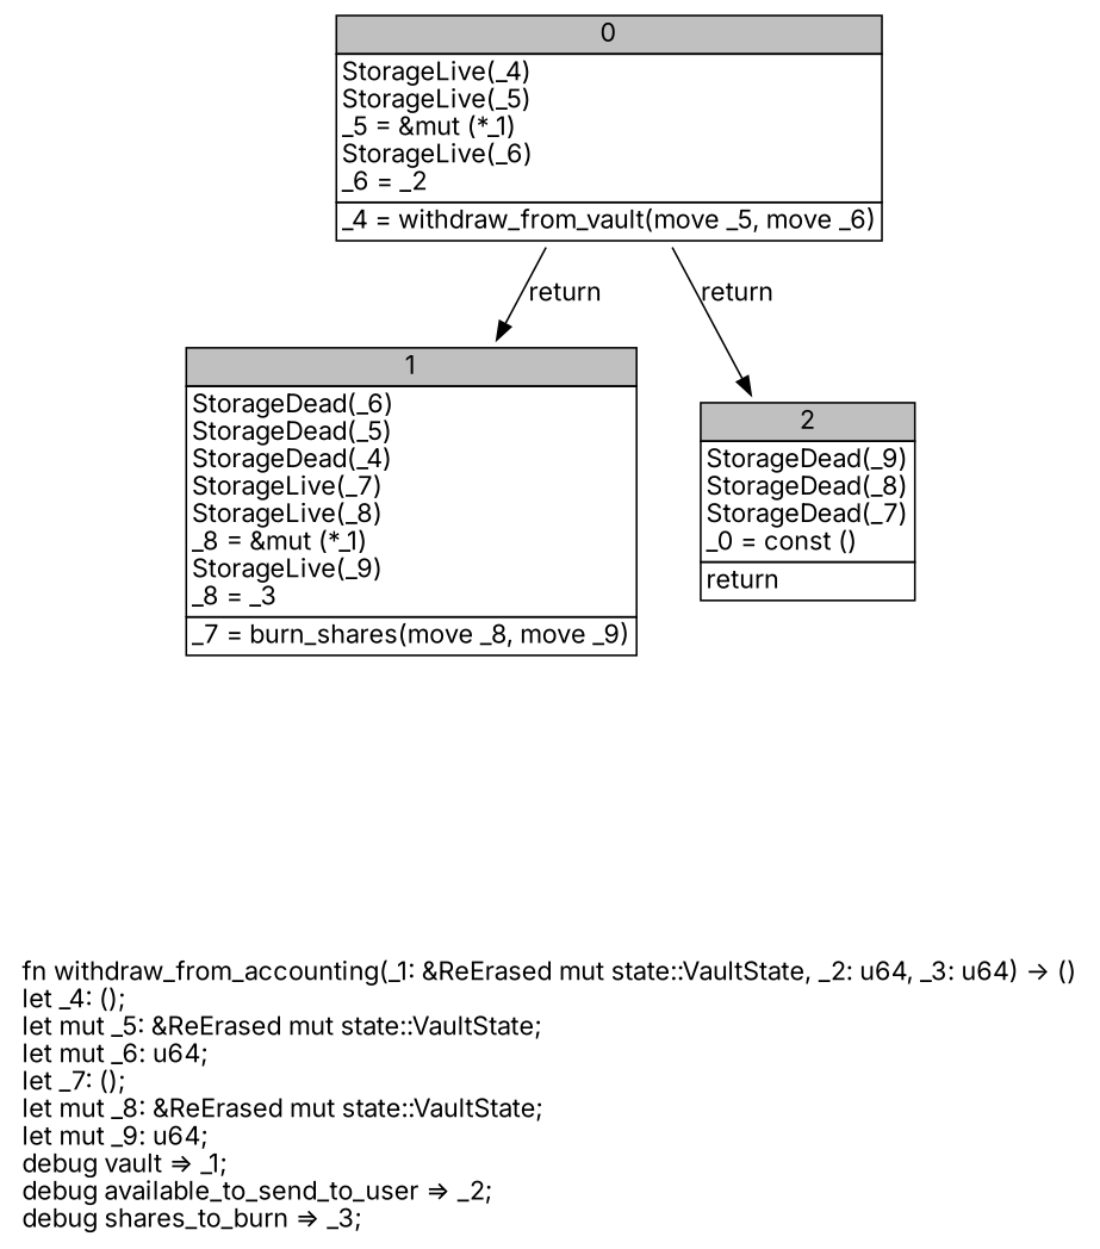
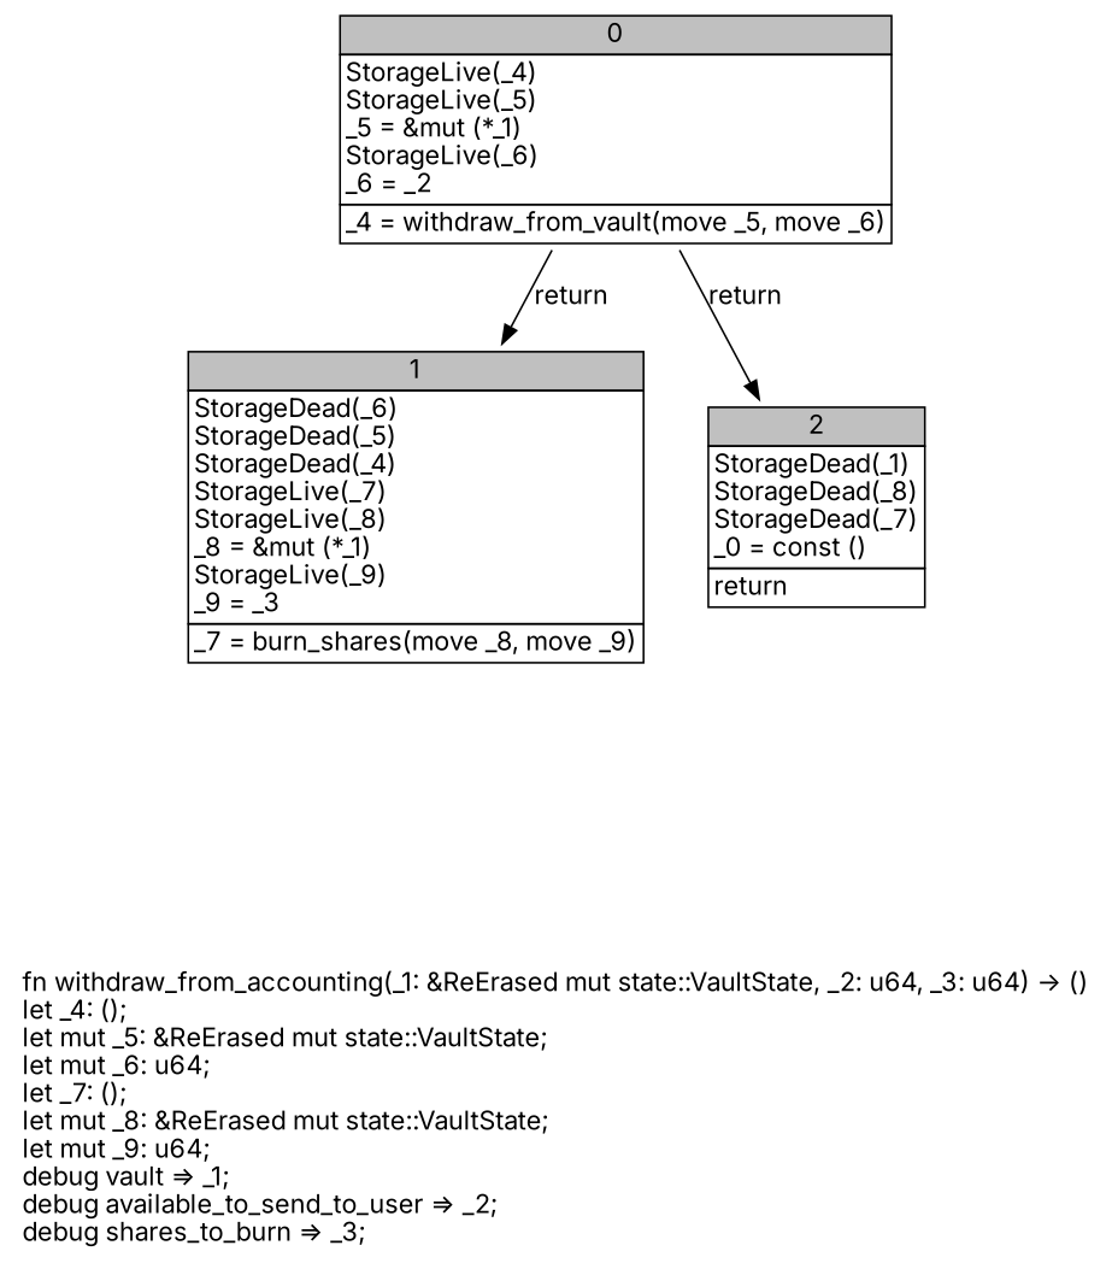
  digraph {
    fontname=Inter
    label=<fn withdraw_from_accounting(_1: &amp;ReErased mut state::VaultState, _2: u64, _3: u64) -&gt; ()<br align="left"/>let _4: ();<br align="left"/>let mut _5: &amp;ReErased mut state::VaultState;<br align="left"/>let mut _6: u64;<br align="left"/>let _7: ();<br align="left"/>let mut _8: &amp;ReErased mut state::VaultState;<br align="left"/>let mut _9: u64;<br align="left"/>debug vault =&gt; _1;<br align="left"/>debug available_to_send_to_user =&gt; _2;<br align="left"/>debug shares_to_burn =&gt; _3;<br align="left"/>>
    node [fontname=Inter shape=none]
    edge [fontname=Inter]
    n1 [label=<<table border="0" cellborder="1" cellspacing="0"><tr><td bgcolor="gray" align="center" colspan="1">0</td></tr><tr><td align="left" balign="left">StorageLive(_4)<br/>StorageLive(_5)<br/>_5 = &amp;mut (*_1)<br/>StorageLive(_6)<br/>_6 = _2<br/></td></tr><tr><td align="left">_4 = withdraw_from_vault(move _5, move _6)</td></tr></table>>]
-   n2 [label=<<table border="0" cellborder="1" cellspacing="0"><tr><td bgcolor="gray" align="center" colspan="1">1</td></tr><tr><td align="left" balign="left">StorageDead(_6)<br/>StorageDead(_5)<br/>StorageDead(_4)<br/>StorageLive(_7)<br/>StorageLive(_8)<br/>_8 = &amp;mut (*_1)<br/>StorageLive(_9)<br/>_8 = _3<br/></td></tr><tr><td align="left">_7 = burn_shares(move _8, move _9)</td></tr></table>>]
-   n3 [label=<<table border="0" cellborder="1" cellspacing="0"><tr><td bgcolor="gray" align="center" colspan="1">2</td></tr><tr><td align="left" balign="left">StorageDead(_9)<br/>StorageDead(_8)<br/>StorageDead(_7)<br/>_0 = const ()<br/></td></tr><tr><td align="left">return</td></tr></table>>]
+   n2 [label=<<table border="0" cellborder="1" cellspacing="0"><tr><td bgcolor="gray" align="center" colspan="1">1</td></tr><tr><td align="left" balign="left">StorageDead(_6)<br/>StorageDead(_5)<br/>StorageDead(_4)<br/>StorageLive(_7)<br/>StorageLive(_8)<br/>_8 = &amp;mut (*_1)<br/>StorageLive(_9)<br/>_9 = _3<br/></td></tr><tr><td align="left">_7 = burn_shares(move _8, move _9)</td></tr></table>>]
+   n3 [label=<<table border="0" cellborder="1" cellspacing="0"><tr><td bgcolor="gray" align="center" colspan="1">2</td></tr><tr><td align="left" balign="left">StorageDead(_1)<br/>StorageDead(_8)<br/>StorageDead(_7)<br/>_0 = const ()<br/></td></tr><tr><td align="left">return</td></tr></table>>]
    n1 -> n2 [label=return]
    n1 -> n3 [label=return]
  }
